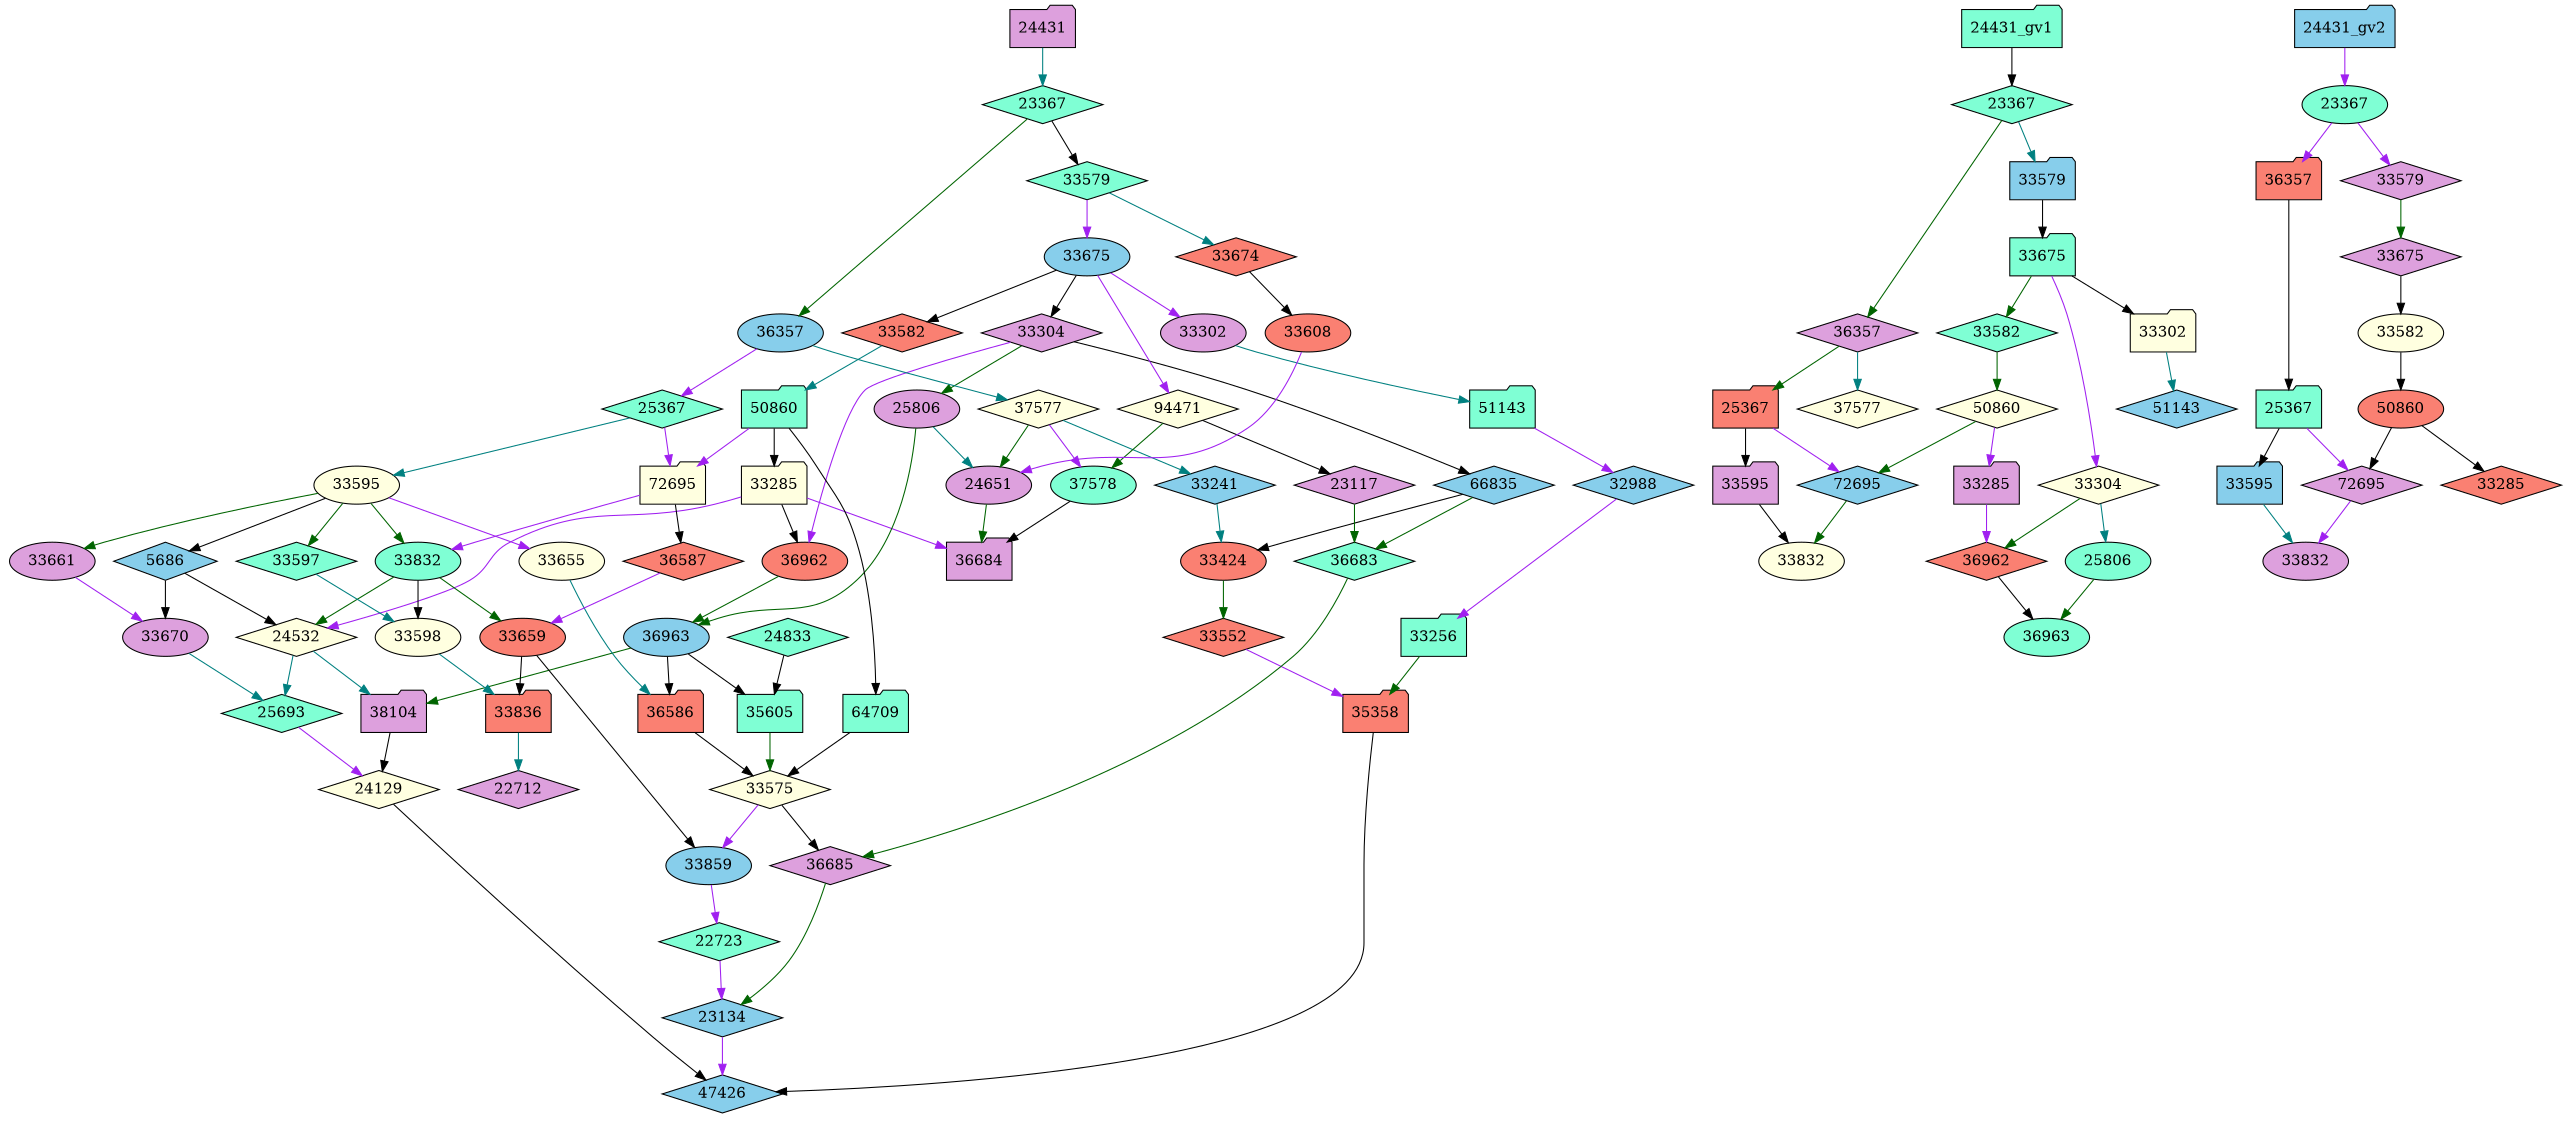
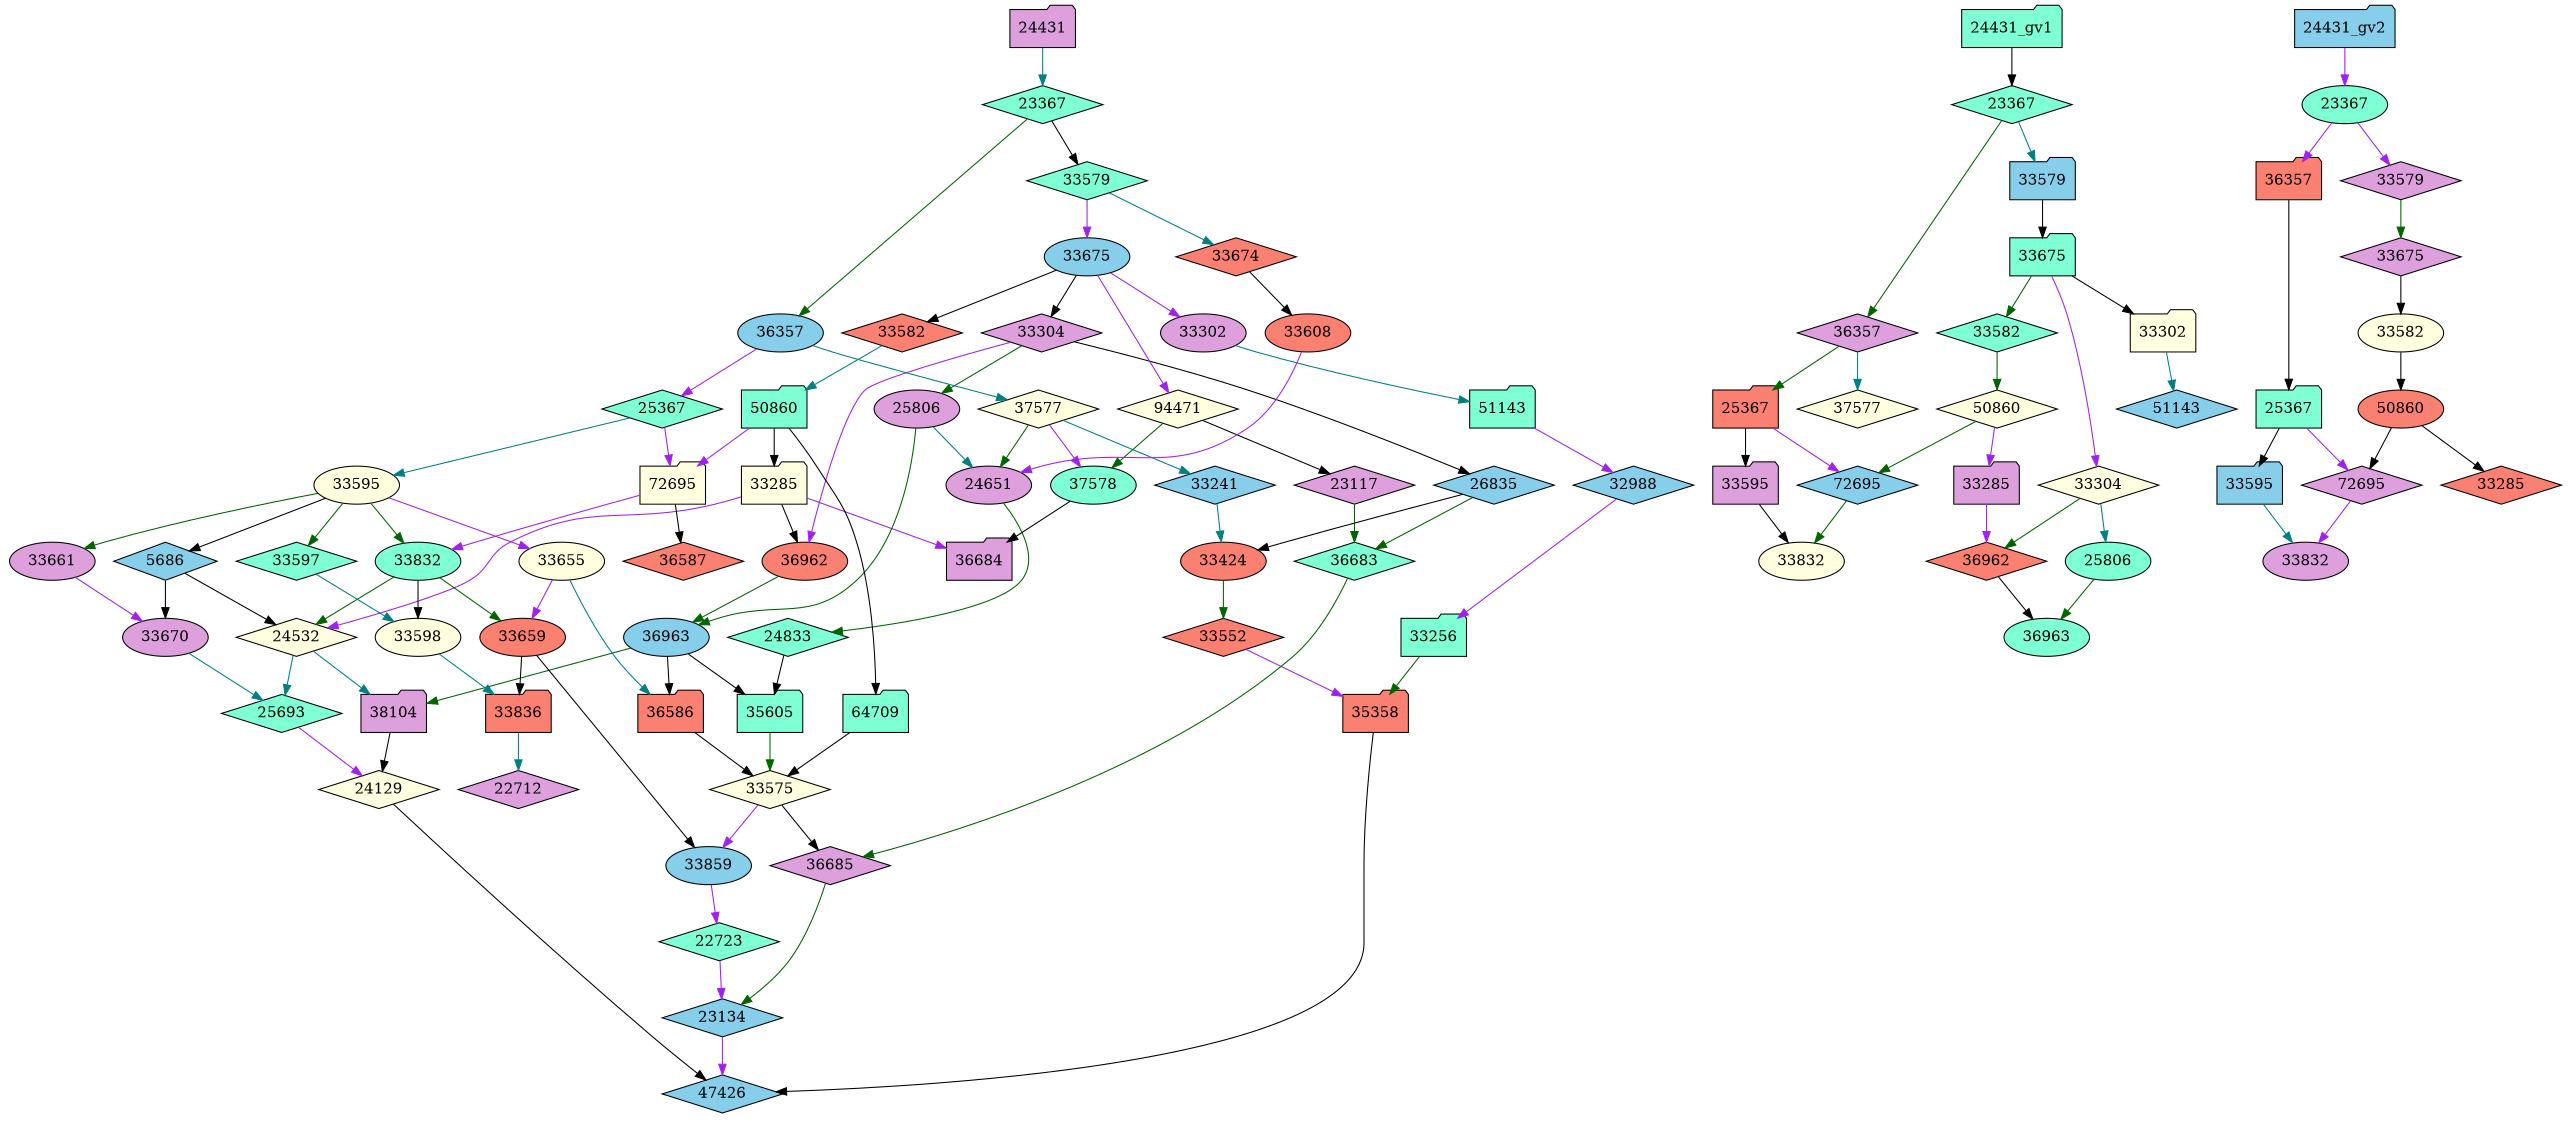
  strict digraph {
    node [fillcolor=aquamarine shape=diamond style=filled]
    edge [color=black]
    n1 [fillcolor=skyblue label=47426]
    n2 [fillcolor=salmon label=35358 shape=folder]
    n3 [fillcolor=skyblue label=23134]
    n4 [fillcolor=lightyellow label=24129]
    n5 [fillcolor=salmon label=33552]
    n6 [label=33256 shape=folder]
    n7 [label=22723]
    n8 [fillcolor=plum label=36685]
    n9 [fillcolor=plum label=38104 shape=folder]
    n10 [label=25693]
    n11 [fillcolor=salmon label=33424 shape=ellipse]
    n12 [fillcolor=skyblue label=32988]
    n13 [fillcolor=plum label=22712]
    n14 [fillcolor=skyblue label=33859 shape=ellipse]
    n15 [label=36683]
    n16 [fillcolor=lightyellow label=33575]
    n17 [fillcolor=lightyellow label=24532]
    n18 [fillcolor=skyblue label=36963 shape=ellipse]
    n19 [fillcolor=salmon label=36586 shape=folder]
    n20 [label=35605 shape=folder]
    n21 [fillcolor=plum label=33670 shape=ellipse]
    n22 [fillcolor=skyblue label=33241]
-   n23 [fillcolor=skyblue label=66835]
+   n23 [fillcolor=skyblue label=26835]
    n24 [label=51143 shape=folder]
    n25 [fillcolor=salmon label=33836 shape=folder]
    n26 [fillcolor=salmon label=33659 shape=ellipse]
    n27 [fillcolor=plum label=36684 shape=folder]
    n28 [fillcolor=plum label=23117]
    n29 [label=64709 shape=folder]
    n30 [fillcolor=lightyellow label=33285 shape=folder]
    n31 [fillcolor=salmon label=36962 shape=ellipse]
    n32 [fillcolor=skyblue label=5686]
    n33 [label=33832 shape=ellipse]
    n34 [fillcolor=lightyellow label=33598 shape=ellipse]
    n35 [fillcolor=plum label=25806 shape=ellipse]
    n36 [fillcolor=plum label=24651 shape=ellipse]
    n37 [label=24833]
    n38 [fillcolor=plum label=33661 shape=ellipse]
    n39 [fillcolor=lightyellow label=37577]
    n40 [label=37578 shape=ellipse]
    n41 [fillcolor=plum label=33304]
    n42 [fillcolor=plum label=33302 shape=ellipse]
    n43 [fillcolor=lightyellow label=33655 shape=ellipse]
    n44 [fillcolor=lightyellow label=94471]
    n45 [fillcolor=salmon label=36587]
    n46 [label=50860 shape=folder]
    n47 [fillcolor=lightyellow label=72695 shape=folder]
    n48 [fillcolor=lightyellow label=33595 shape=ellipse]
    n49 [label=33597]
    n50 [fillcolor=skyblue label=36357 shape=ellipse]
    n51 [label=25367]
    n52 [fillcolor=skyblue label=33675 shape=ellipse]
    n53 [fillcolor=salmon label=33582]
    n54 [label=23367]
    n55 [label=33579]
    n56 [fillcolor=salmon label=33674]
    n57 [fillcolor=salmon label=33608 shape=ellipse]
    n58 [fillcolor=plum label=24431 shape=folder]
    n59 [label=36963 shape=ellipse]
    n60 [fillcolor=salmon label=36962]
    n61 [label=25806 shape=ellipse]
    n62 [fillcolor=skyblue label=51143]
    n63 [fillcolor=lightyellow label=33302 shape=folder]
    n64 [fillcolor=plum label=33285 shape=folder]
    n65 [fillcolor=lightyellow label=50860]
    n66 [fillcolor=skyblue label=72695]
    n67 [fillcolor=lightyellow label=33832 shape=ellipse]
    n68 [fillcolor=plum label=33595 shape=folder]
    n69 [fillcolor=lightyellow label=33304]
    n70 [fillcolor=lightyellow label=37577]
    n71 [fillcolor=plum label=36357]
    n72 [fillcolor=salmon label=25367 shape=folder]
    n73 [label=33675 shape=folder]
    n74 [label=33582]
    n75 [label=23367]
    n76 [fillcolor=skyblue label=33579 shape=folder]
    "24431_gv1" [shape=folder]
    n78 [fillcolor=plum label=33832 shape=ellipse]
    n79 [fillcolor=plum label=72695]
    n80 [fillcolor=skyblue label=33595 shape=folder]
    n81 [fillcolor=salmon label=33285]
    n82 [fillcolor=salmon label=50860 shape=ellipse]
    n83 [label=25367 shape=folder]
    n84 [fillcolor=lightyellow label=33582 shape=ellipse]
    n85 [fillcolor=salmon label=36357 shape=folder]
    n86 [fillcolor=plum label=33675]
    n87 [label=23367 shape=ellipse]
    n88 [fillcolor=plum label=33579]
    "24431_gv2" [fillcolor=skyblue shape=folder]
    subgraph sub_1 {
      n1
      n2
      n3
      n4
      n5
      n6
      n7
      n8
      n9
      n10
      n11
      n12
      n13
      n14
      n15
      n16
      n17
      n18
      n19
      n20
      n21
      n22
      n23
      n24
      n25
      n26
      n27
      n28
      n29
      n30
      n31
      n32
      n33
      n34
      n35
      n36
      n37
      n38
      n39
      n40
      n41
      n42
      n43
      n44
      n45
      n46
      n47
      n48
      n49
      n50
      n51
      n52
      n53
      n54
      n55
      n56
      n57
      n58
    }
    subgraph sub_2 {
      n59
      n60
      n61
      n62
      n63
      n64
      n65
      n66
      n67
      n68
      n69
      n70
      n71
      n72
      n73
      n74
      n75
      n76
      "24431_gv1"
    }
    subgraph sub_3 {
      n78
      n79
      n80
      n81
      n82
      n83
      n84
      n85
      n86
      n87
      n88
      "24431_gv2"
    }
    n2 -> n1
    n3 -> n1 [color=purple]
    n4 -> n1
    n5 -> n2 [color=purple]
    n6 -> n2 [color=darkgreen]
    n7 -> n3 [color=purple]
    n8 -> n3 [color=darkgreen]
    n9 -> n4
    n10 -> n4 [color=purple]
    n11 -> n5 [color=darkgreen]
    n12 -> n6 [color=purple]
    n14 -> n7 [color=purple]
    n15 -> n8 [color=darkgreen]
    n16 -> n8
    n16 -> n14 [color=purple]
    n17 -> n9 [color=teal]
    n17 -> n10 [color=teal]
    n18 -> n9 [color=darkgreen]
    n18 -> n19
    n18 -> n20
    n19 -> n16
    n20 -> n16 [color=darkgreen]
    n21 -> n10 [color=teal]
    n22 -> n11 [color=teal]
    n23 -> n11
    n23 -> n15 [color=darkgreen]
    n24 -> n12 [color=purple]
    n25 -> n13 [color=teal]
    n26 -> n14
    n26 -> n25
    n28 -> n15 [color=darkgreen]
    n29 -> n16
    n30 -> n17 [color=purple]
    n30 -> n27 [color=purple]
    n30 -> n31
    n31 -> n18 [color=darkgreen]
    n32 -> n17
    n32 -> n21
    n33 -> n17 [color=darkgreen]
    n33 -> n26 [color=darkgreen]
    n33 -> n34
    n34 -> n25 [color=teal]
    n35 -> n18 [color=darkgreen]
    n35 -> n36 [color=teal]
-   n36 -> n27 [color=darkgreen]
+   n36 -> n37 [color=darkgreen]
    n37 -> n20
    n38 -> n21 [color=purple]
    n39 -> n22 [color=teal]
    n39 -> n36 [color=darkgreen]
    n39 -> n40 [color=purple]
    n40 -> n27
    n41 -> n23
    n41 -> n31 [color=purple]
    n41 -> n35 [color=darkgreen]
    n42 -> n24 [color=teal]
    n43 -> n19 [color=teal]
-   n45 -> n26 [color=purple]
+   n43 -> n26 [color=purple]
    n44 -> n28
    n44 -> n40 [color=darkgreen]
    n46 -> n29
    n46 -> n30
    n46 -> n47 [color=purple]
    n47 -> n33 [color=purple]
    n47 -> n45
    n48 -> n32
    n48 -> n33 [color=darkgreen]
    n48 -> n38 [color=darkgreen]
    n48 -> n43 [color=purple]
    n48 -> n49 [color=darkgreen]
    n49 -> n34 [color=teal]
    n50 -> n39 [color=teal]
    n50 -> n51 [color=purple]
    n51 -> n47 [color=purple]
    n51 -> n48 [color=teal]
    n52 -> n41
    n52 -> n42 [color=purple]
    n52 -> n44 [color=purple]
    n52 -> n53
    n53 -> n46 [color=teal]
    n54 -> n50 [color=darkgreen]
    n54 -> n55
    n55 -> n52 [color=purple]
    n55 -> n56 [color=teal]
    n56 -> n57
    n57 -> n36 [color=purple]
    n58 -> n54 [color=teal]
    n60 -> n59
    n61 -> n59 [color=darkgreen]
    n63 -> n62 [color=teal]
    n64 -> n60 [color=purple]
    n65 -> n64 [color=purple]
    n65 -> n66 [color=darkgreen]
    n66 -> n67 [color=darkgreen]
    n68 -> n67
    n69 -> n60 [color=darkgreen]
    n69 -> n61 [color=teal]
    n71 -> n70 [color=teal]
    n71 -> n72 [color=darkgreen]
    n72 -> n66 [color=purple]
    n72 -> n68
    n73 -> n63
    n73 -> n69 [color=purple]
    n73 -> n74 [color=darkgreen]
    n74 -> n65 [color=darkgreen]
    n75 -> n71 [color=darkgreen]
    n75 -> n76 [color=teal]
    n76 -> n73
    "24431_gv1" -> n75
    n79 -> n78 [color=purple]
    n80 -> n78 [color=teal]
    n82 -> n79
    n82 -> n81
    n83 -> n79 [color=purple]
    n83 -> n80
    n84 -> n82
    n85 -> n83
    n86 -> n84
    n87 -> n85 [color=purple]
    n87 -> n88 [color=purple]
    n88 -> n86 [color=darkgreen]
    "24431_gv2" -> n87 [color=purple]
  }
